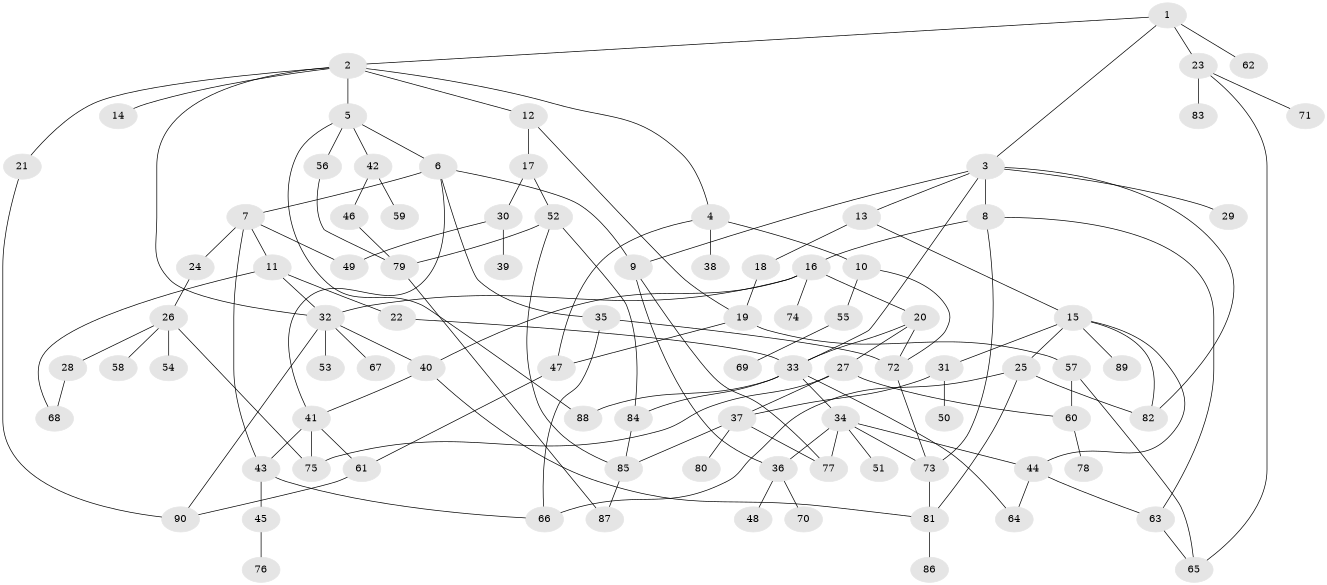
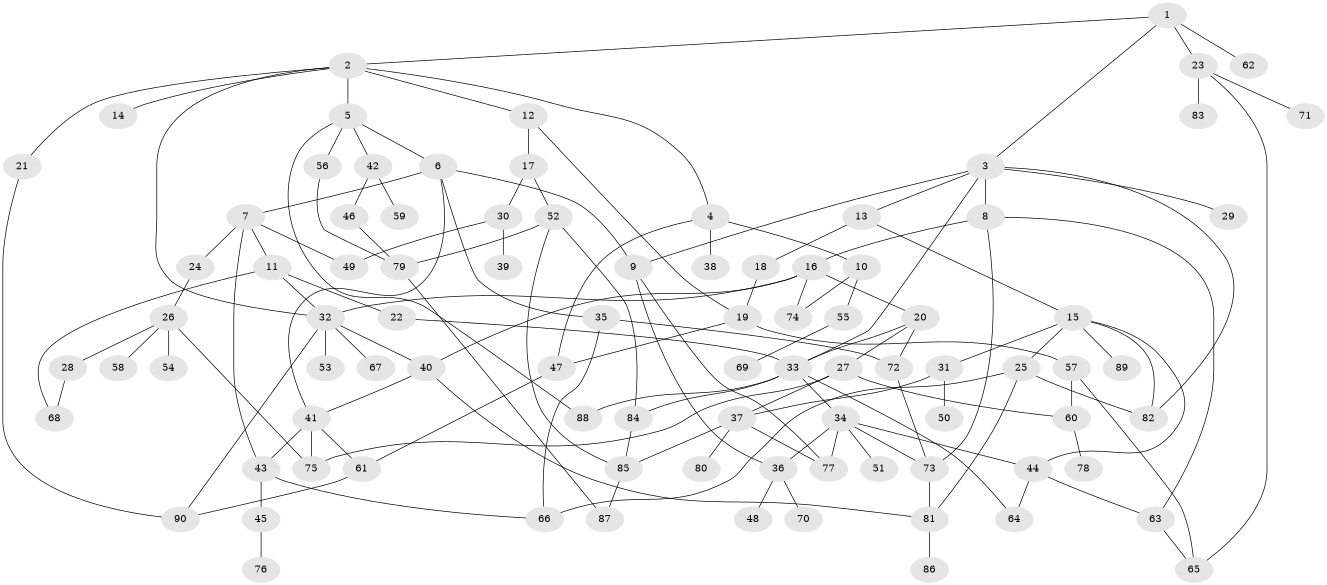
  graph {
    node [color=gray90 style=filled]
    1
    2
    3
    23
    62
    4
    5
    12
    14
    21
    32
    8
    9
    13
    29
    33
    82
    65
    71
    83
    10
    38
    47
    6
    42
    56
    88
    17
    19
    90
    40
    53
    67
    16
    63
    73
    36
    77
    15
    18
    34
    64
    84
    55
    72
    61
    7
    35
    41
    46
    59
    79
    11
    24
    43
    49
    66
    75
    22
    68
    26
    45
    20
    74
    81
    48
    70
    69
    30
    52
    57
    25
    31
    44
    89
    37
    50
    27
    39
    85
    60
    28
    54
    58
    86
    80
    78
    51
    87
    76
    1 -- 2
    1 -- 3
    1 -- 23
    1 -- 62
    2 -- 4
    2 -- 5
    2 -- 12
    2 -- 14
    2 -- 21
    2 -- 32
    3 -- 8
    3 -- 9
    3 -- 13
    3 -- 29
    3 -- 33
    3 -- 82
    23 -- 65
    23 -- 71
    23 -- 83
    4 -- 10
    4 -- 38
    4 -- 47
    5 -- 6
    5 -- 42
    5 -- 56
    5 -- 88
    12 -- 17
    12 -- 19
    21 -- 90
    32 -- 90
    32 -- 40
    32 -- 53
    32 -- 67
    8 -- 16
    8 -- 63
    8 -- 73
    9 -- 36
    9 -- 77
    13 -- 15
    13 -- 18
    33 -- 88
    33 -- 34
    33 -- 64
    33 -- 84
    10 -- 55
-   10 -- 72
+   10 -- 74
    47 -- 61
    6 -- 9
    6 -- 7
    6 -- 35
    6 -- 41
    42 -- 46
    42 -- 59
    56 -- 79
    17 -- 30
    17 -- 52
    19 -- 47
    19 -- 57
    40 -- 41
    40 -- 81
    16 -- 32
    16 -- 40
    16 -- 20
    16 -- 74
    63 -- 65
    73 -- 81
    36 -- 48
    36 -- 70
    15 -- 82
    15 -- 25
    15 -- 31
    15 -- 44
    15 -- 89
    18 -- 19
    34 -- 73
    34 -- 36
    34 -- 77
    34 -- 44
    34 -- 51
    84 -- 85
    55 -- 69
    72 -- 73
    61 -- 90
    7 -- 11
    7 -- 24
    7 -- 43
    7 -- 49
    35 -- 72
    35 -- 66
    41 -- 61
    41 -- 43
    41 -- 75
    46 -- 79
    79 -- 87
    11 -- 32
    11 -- 22
    11 -- 68
    24 -- 26
    43 -- 66
    43 -- 45
    22 -- 33
    26 -- 75
    26 -- 28
    26 -- 54
    26 -- 58
    45 -- 76
    20 -- 33
    20 -- 72
    20 -- 27
    81 -- 86
    30 -- 49
    30 -- 39
    52 -- 84
    52 -- 79
    52 -- 85
    57 -- 65
    57 -- 60
    25 -- 82
    25 -- 66
    25 -- 81
    31 -- 37
    31 -- 50
    44 -- 63
    44 -- 64
    37 -- 77
    37 -- 85
    37 -- 80
    27 -- 75
    27 -- 37
    27 -- 60
    85 -- 87
    60 -- 78
    28 -- 68
  }
